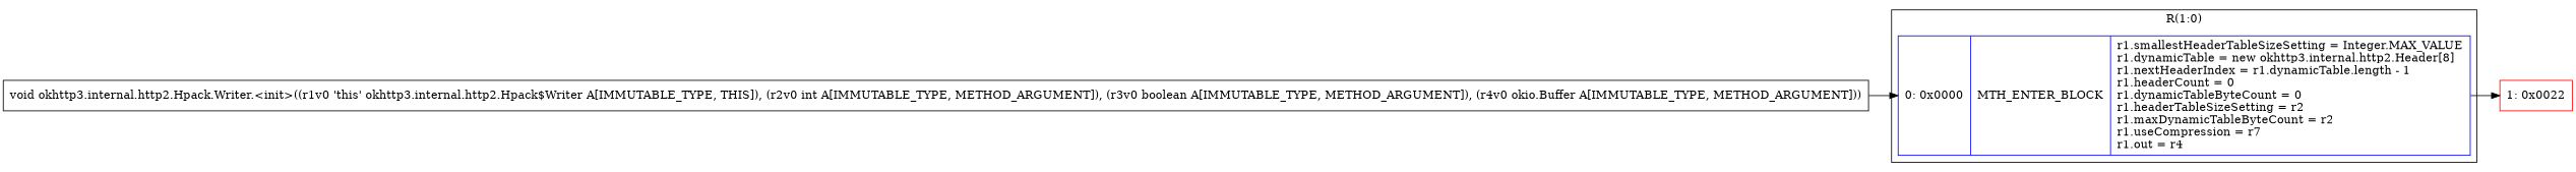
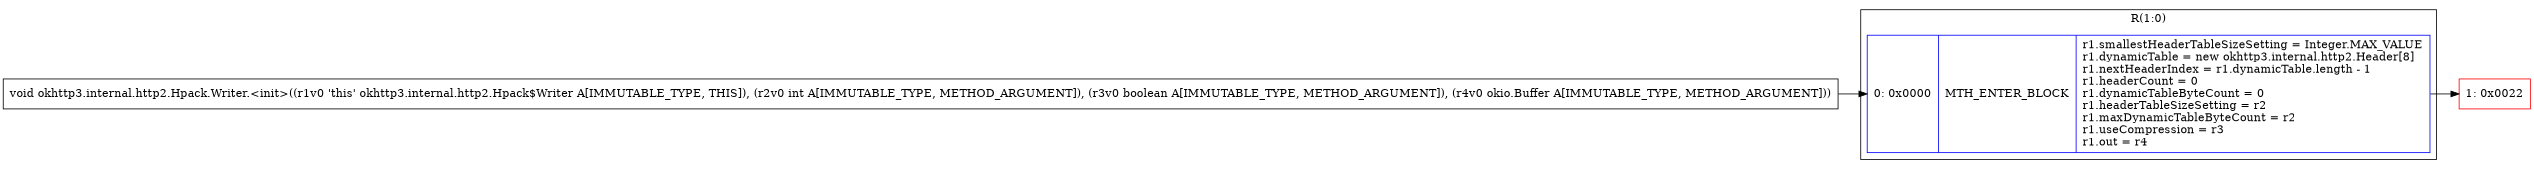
  digraph {
    rankdir=LR
    node [shape=record]
-   n1 [color=blue label="{0\:\ 0x0000|MTH_ENTER_BLOCK\l|r1.smallestHeaderTableSizeSetting = Integer.MAX_VALUE\lr1.dynamicTable = new okhttp3.internal.http2.Header[8]\lr1.nextHeaderIndex = r1.dynamicTable.length \- 1\lr1.headerCount = 0\lr1.dynamicTableByteCount = 0\lr1.headerTableSizeSetting = r2\lr1.maxDynamicTableByteCount = r2\lr1.useCompression = r7\lr1.out = r4\l}"]
+   n1 [color=blue label="{0\:\ 0x0000|MTH_ENTER_BLOCK\l|r1.smallestHeaderTableSizeSetting = Integer.MAX_VALUE\lr1.dynamicTable = new okhttp3.internal.http2.Header[8]\lr1.nextHeaderIndex = r1.dynamicTable.length \- 1\lr1.headerCount = 0\lr1.dynamicTableByteCount = 0\lr1.headerTableSizeSetting = r2\lr1.maxDynamicTableByteCount = r2\lr1.useCompression = r3\lr1.out = r4\l}"]
    n2 [color=red label="{1\:\ 0x0022}"]
    n3 [label="{void okhttp3.internal.http2.Hpack.Writer.\<init\>((r1v0 'this' okhttp3.internal.http2.Hpack$Writer A[IMMUTABLE_TYPE, THIS]), (r2v0 int A[IMMUTABLE_TYPE, METHOD_ARGUMENT]), (r3v0 boolean A[IMMUTABLE_TYPE, METHOD_ARGUMENT]), (r4v0 okio.Buffer A[IMMUTABLE_TYPE, METHOD_ARGUMENT])) }"]
    subgraph cluster_1 {
      label="R(1:0)"
      n1
    }
    n1 -> n2
    n3 -> n1
  }
